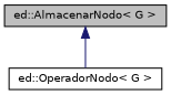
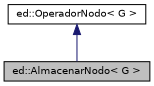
  digraph {
    node [color=black fontname=Helvetica fontsize=10 shape=record style=filled]
    n1 [fillcolor=grey75 fontcolor=black height=0.2 label="ed::AlmacenarNodo\< G \>" width=0.4]
    n2 [fillcolor=white height=0.2 label="ed::OperadorNodo\< G \>" width=0.4]
-   n1 -> n2 [color=midnightblue dir=back fontname=Helvetica fontsize=10 labelfontname=Helvetica labelfontsize=10 style=solid]
+   n2 -> n1 [color=midnightblue dir=back fontname=Helvetica fontsize=10 labelfontname=Helvetica labelfontsize=10 style=solid]
  }
